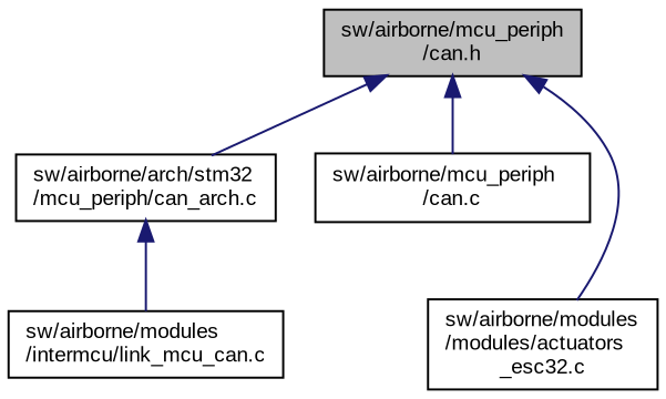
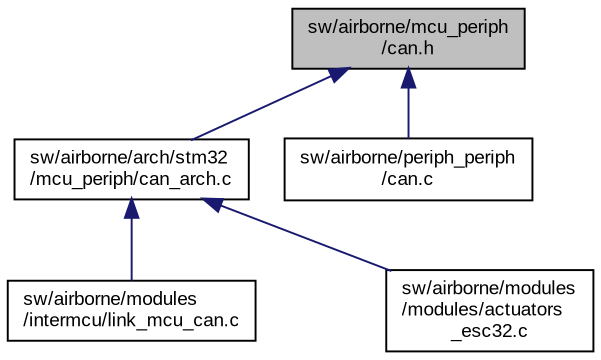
  digraph {
    fontname="Liberation Sans"
    node [color=black fillcolor=white fontname="Liberation Sans" fontsize=10 shape=record style=filled]
    edge [color=midnightblue dir=back fontname="Liberation Sans" fontsize=10 labelfontname=FreeSans labelfontsize=10 style=solid]
    n1 [fillcolor=grey75 fontcolor=black height=0.2 label="sw/airborne/mcu_periph\l/can.h" width=0.4]
    n2 [height=0.2 label="sw/airborne/arch/stm32\l/mcu_periph/can_arch.c" width=0.4]
-   n3 [height=0.2 label="sw/airborne/mcu_periph\l/can.c" width=0.4]
+   n3 [height=0.2 label="sw/airborne/periph_periph\l/can.c" width=0.4]
    n4 [height=0.2 label="sw/airborne/modules\l/modules/actuators\l_esc32.c" width=0.4]
    n5 [height=0.2 label="sw/airborne/modules\l/intermcu/link_mcu_can.c" width=0.4]
    n1 -> n2
    n1 -> n3
-   n1 -> n4
+   n2 -> n4
    n2 -> n5
  }
